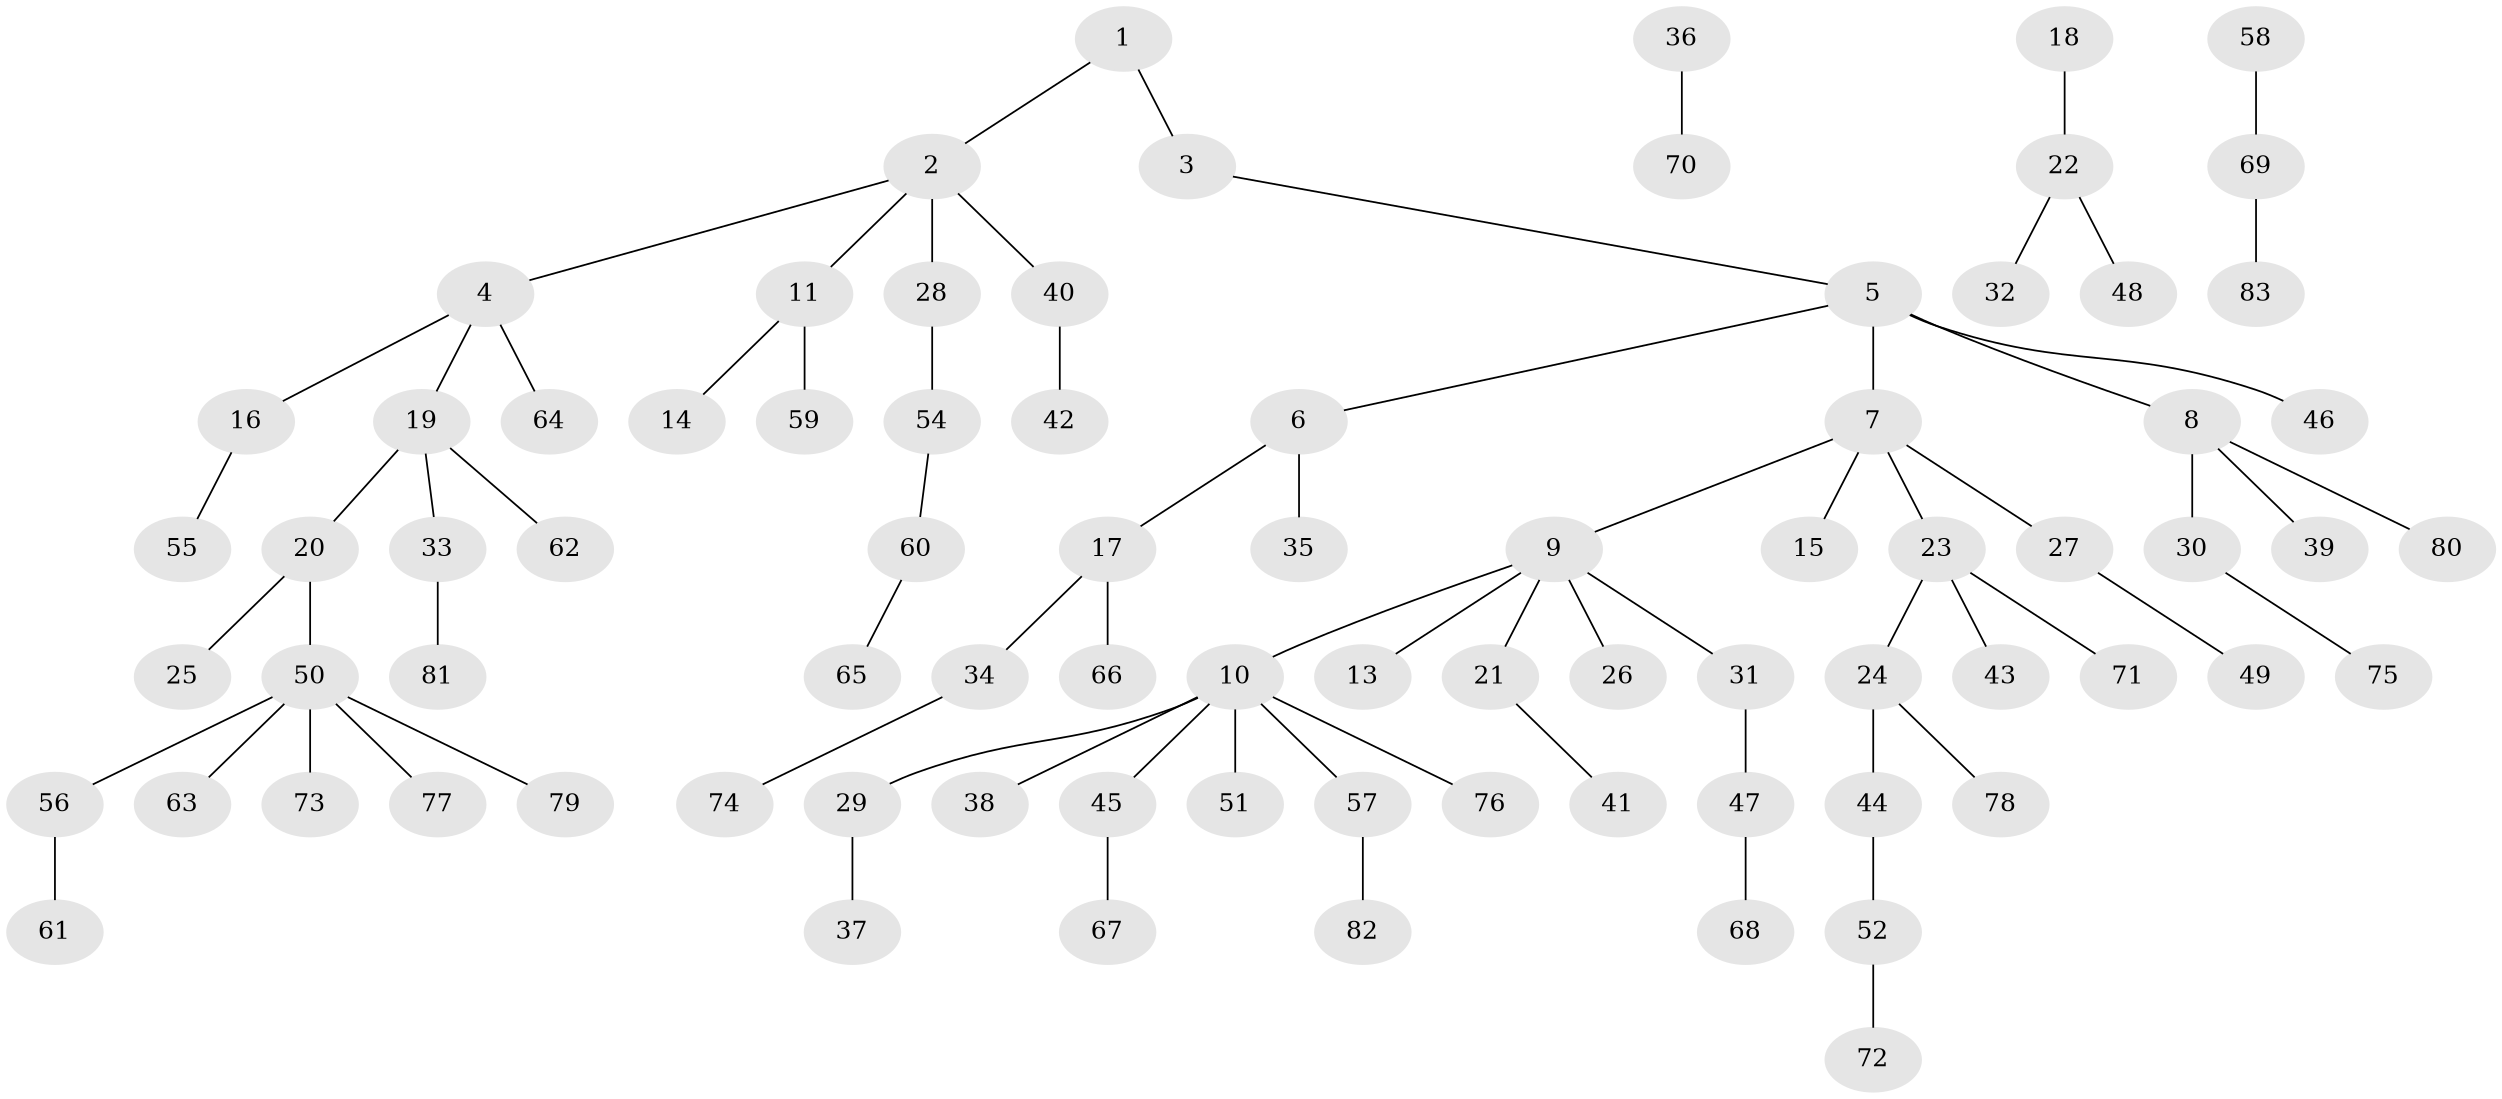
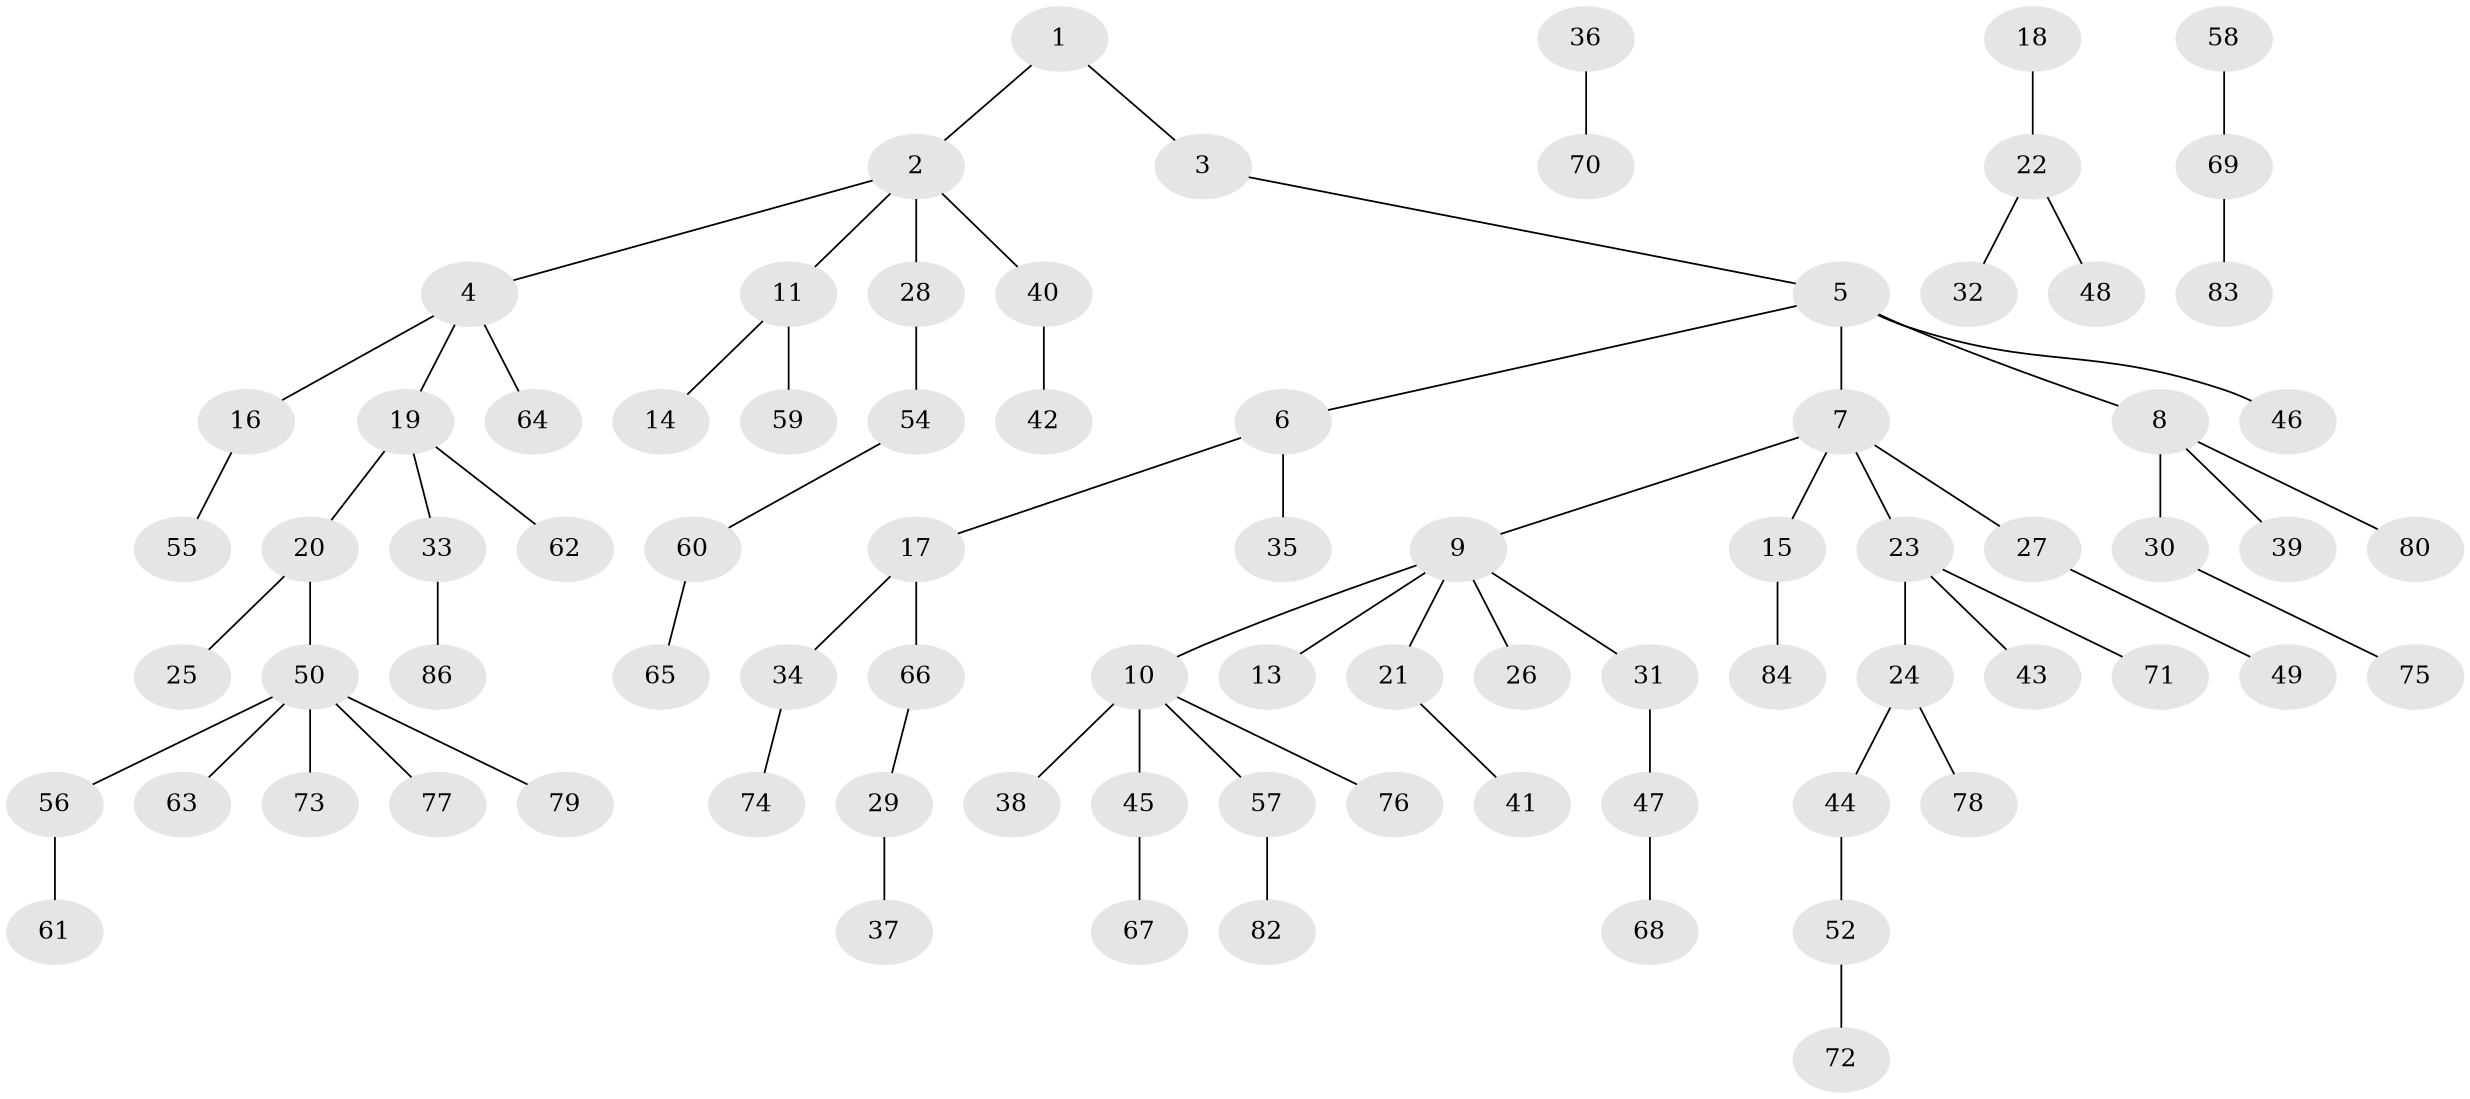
  graph {
    node [color=gray90 style=filled]
    1
    2
    3
    4
    11
    28
    40
    5
    16
    19
    64
    14
    59
    54
    42
    6
    7
    8
    46
    55
    20
    33
    62
    17
    35
    9
    15
    23
    27
    30
    39
    80
    34
    66
    10
    13
    21
    26
    31
+   84
    24
    43
    71
    49
    75
    29
    38
    45
-   51
    57
    76
    41
    47
    37
    67
    82
    36
    70
    18
    22
    74
    32
    48
    25
    50
-   81
+   81 [label=86]
    56
    63
    73
    77
    79
    44
    78
    52
    60
    68
    72
    61
    58
    69
    65
    83
    1 -- 2
    1 -- 3
    2 -- 4
    2 -- 11
    2 -- 28
    2 -- 40
    3 -- 5
    4 -- 16
    4 -- 19
    4 -- 64
    11 -- 14
    11 -- 59
    28 -- 54
    40 -- 42
    5 -- 6
    5 -- 7
    5 -- 8
    5 -- 46
    16 -- 55
    19 -- 20
    19 -- 33
    19 -- 62
    54 -- 60
    6 -- 17
    6 -- 35
    7 -- 9
    7 -- 15
    7 -- 23
    7 -- 27
    8 -- 30
    8 -- 39
    8 -- 80
    20 -- 25
    20 -- 50
    33 -- 81
    17 -- 34
    17 -- 66
    9 -- 10
    9 -- 13
    9 -- 21
    9 -- 26
    9 -- 31
+   15 -- 84
    23 -- 24
    23 -- 43
    23 -- 71
    27 -- 49
    30 -- 75
    34 -- 74
-   10 -- 29
+   66 -- 29
    10 -- 38
    10 -- 45
-   10 -- 51
    10 -- 57
    10 -- 76
    21 -- 41
    31 -- 47
    24 -- 44
    24 -- 78
    29 -- 37
    45 -- 67
    57 -- 82
    47 -- 68
    36 -- 70
    18 -- 22
    22 -- 32
    22 -- 48
    50 -- 56
    50 -- 63
    50 -- 73
    50 -- 77
    50 -- 79
    56 -- 61
    44 -- 52
    52 -- 72
    60 -- 65
    58 -- 69
    69 -- 83
  }
